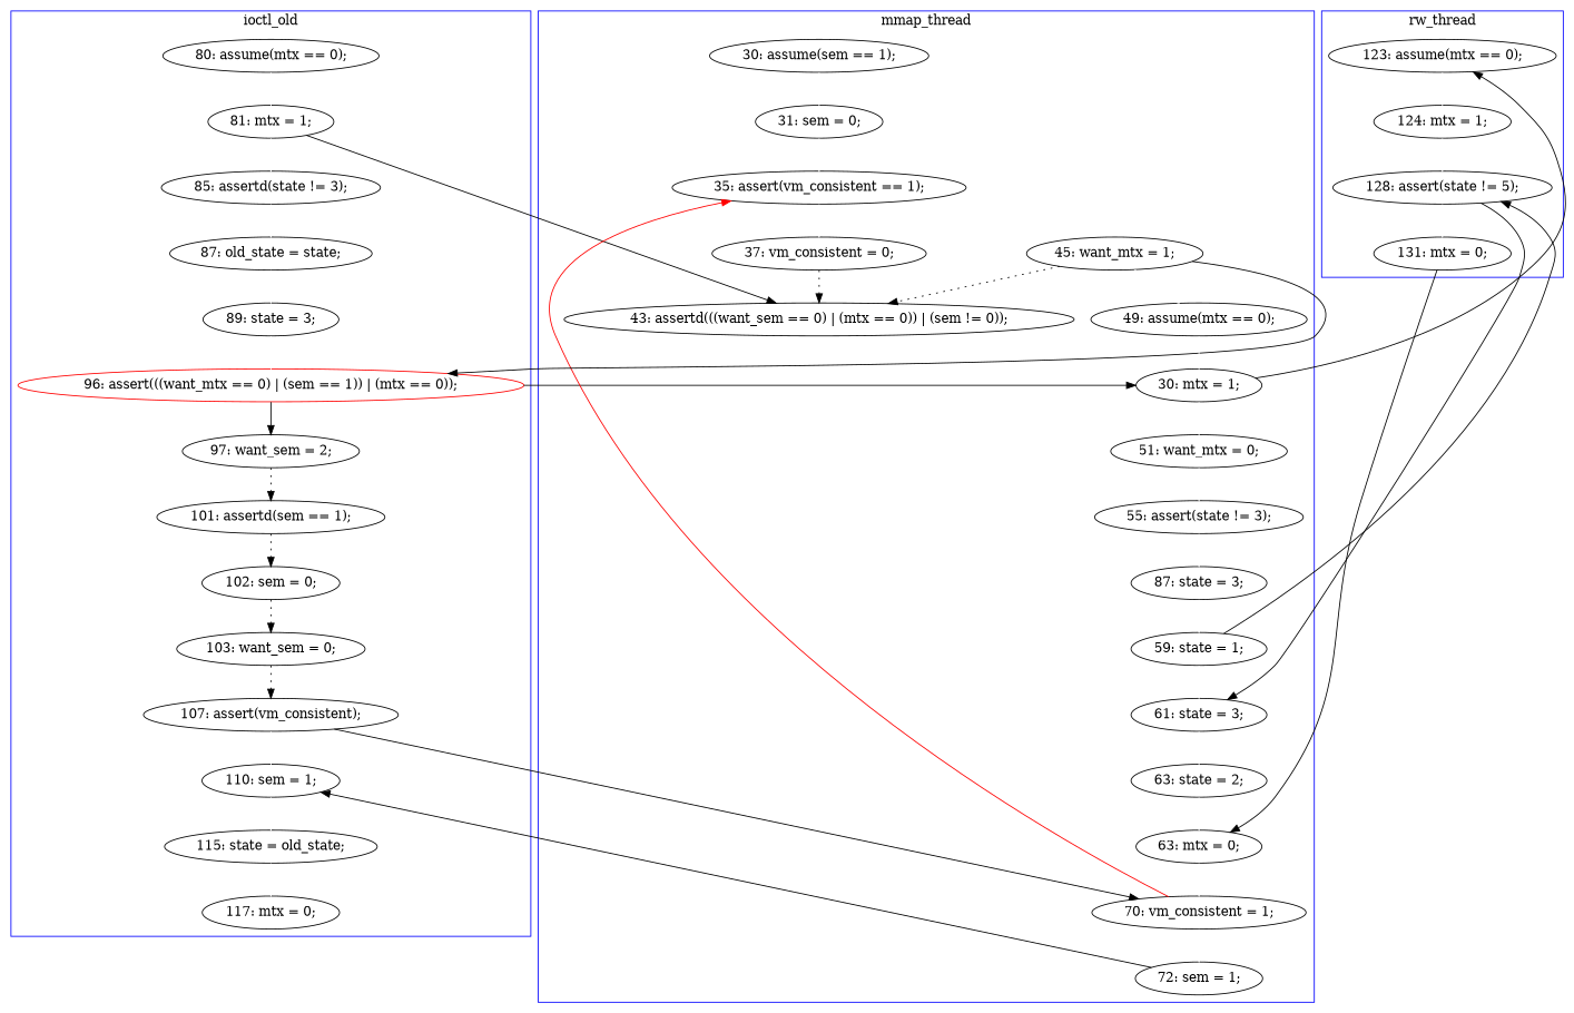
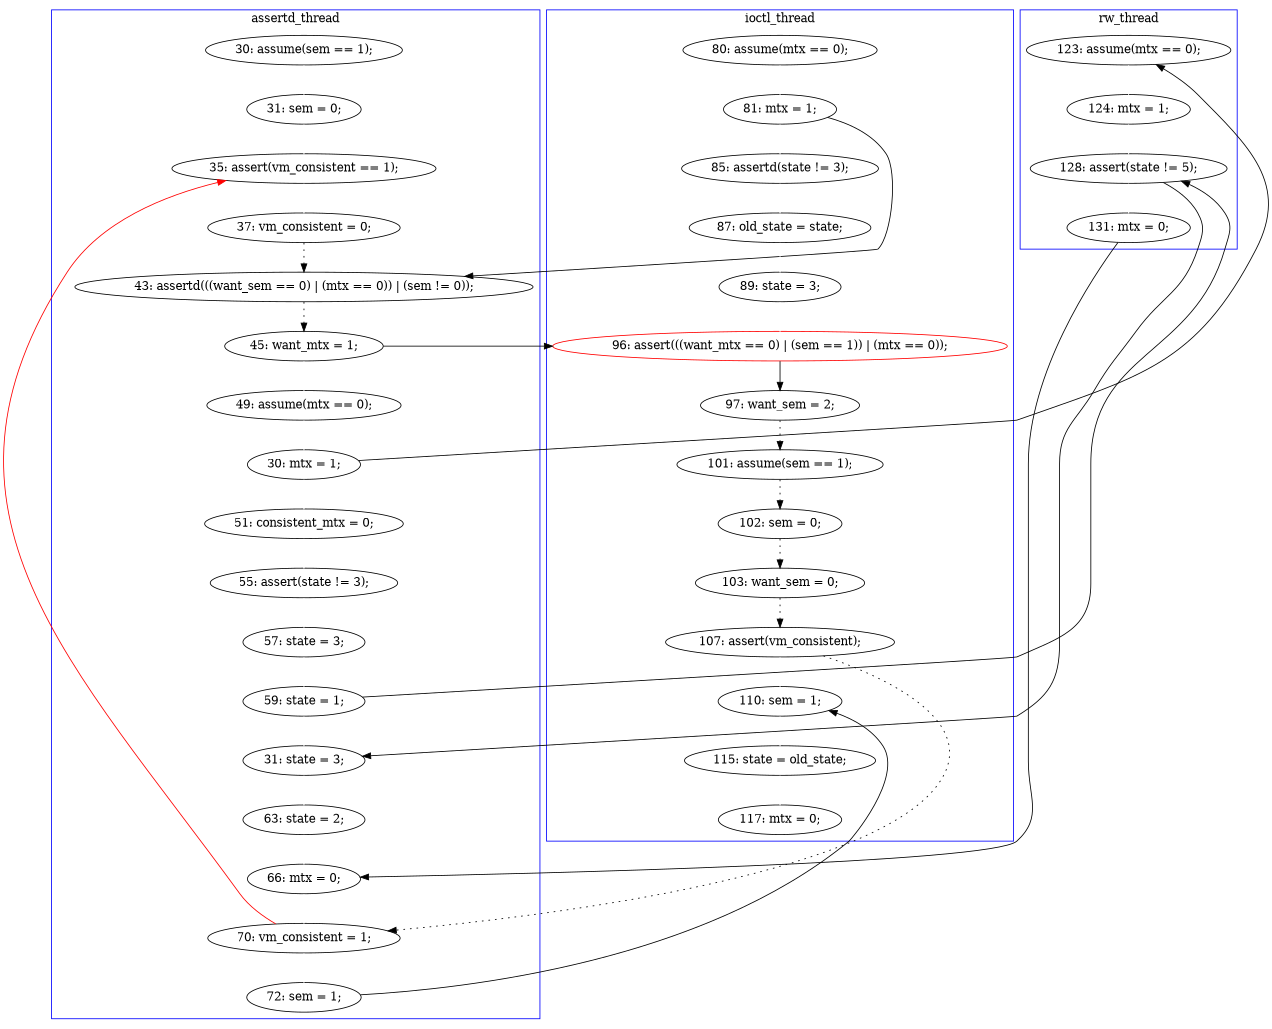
  digraph {
    edge [color=white style=solid]
    n1 [label="110: sem = 1;"]
    n2 [label="115: state = old_state;"]
    n3 [label="117: mtx = 0;"]
    n4 [color=red label="96: assert(((want_mtx == 0) | (sem == 1)) | (mtx == 0));"]
    n5 [label="89: state = 3;"]
    n6 [label="107: assert(vm_consistent);"]
    n7 [label="81: mtx = 1;"]
    n8 [label="80: assume(mtx == 0);"]
    n9 [label="85: assertd(state != 3);"]
    n10 [label="87: old_state = state;"]
-   n11 [label="101: assertd(sem == 1);"]
+   n11 [label="101: assume(sem == 1);"]
    n12 [label="102: sem = 0;"]
    n13 [label="97: want_sem = 2;"]
    n14 [label="103: want_sem = 0;"]
    n15 [label="131: mtx = 0;"]
    n16 [label="128: assert(state != 5);"]
    n17 [label="124: mtx = 1;"]
    n18 [label="123: assume(mtx == 0);"]
    n19 [label="70: vm_consistent = 1;"]
    n20 [label="37: vm_consistent = 0;"]
    n21 [label="63: state = 2;"]
-   n22 [label="63: mtx = 0;"]
+   n22 [label="66: mtx = 0;"]
    n23 [label="72: sem = 1;"]
    n24 [label="31: sem = 0;"]
    n25 [label="35: assert(vm_consistent == 1);"]
    n26 [label="43: assertd(((want_sem == 0) | (mtx == 0)) | (sem != 0));"]
    n27 [label="45: want_mtx = 1;"]
    n28 [label="30: mtx = 1;"]
    n29 [label="49: assume(mtx == 0);"]
-   n30 [label="61: state = 3;"]
-   n31 [label="51: want_mtx = 0;"]
+   n30 [label="31: state = 3;"]
+   n31 [label="51: consistent_mtx = 0;"]
    n32 [label="55: assert(state != 3);"]
    n33 [label="59: state = 1;"]
-   n34 [label="87: state = 3;"]
+   n34 [label="57: state = 3;"]
    n35 [label="30: assume(sem == 1);"]
    subgraph cluster_1 {
      color=blue
-     label=ioctl_old
+     label=ioctl_thread
      n1
      n2
      n3
      n4
      n5
      n6
      n7
      n8
      n9
      n10
      n11
      n12
      n13
      n14
    }
    subgraph cluster_2 {
      color=blue
      label=rw_thread
      n15
      n16
      n17
      n18
    }
    subgraph cluster_3 {
      color=blue
-     label=mmap_thread
+     label=assertd_thread
      n19
      n20
      n21
      n22
      n23
      n24
      n25
      n26
      n27
      n28
      n29
      n30
      n31
      n32
      n33
      n34
      n35
    }
    n1 -> n2
    n2 -> n3
    n4 -> n13 [color=black]
-   n4 -> n28 [color=black constraint=false]
    n5 -> n4
    n6 -> n1
-   n6 -> n19 [color=black constraint=false]
+   n6 -> n19 [color=black constraint=false style=dotted]
    n7 -> n9
    n7 -> n26 [color=black constraint=false]
    n8 -> n7
    n9 -> n10
    n10 -> n5
    n11 -> n12 [color=black style=dotted]
    n12 -> n14 [color=black style=dotted]
    n13 -> n11 [color=black style=dotted]
    n14 -> n6 [color=black style=dotted]
    n15 -> n22 [color=black constraint=false]
    n16 -> n15
    n16 -> n30 [color=black constraint=false]
    n17 -> n16
    n18 -> n17
    n19 -> n23
    n19 -> n25 [color=red constraint=false]
    n20 -> n26 [color=black style=dotted]
    n21 -> n22
    n22 -> n19
    n23 -> n1 [color=black constraint=false]
    n24 -> n25
    n25 -> n20
-   n27 -> n26 [color=black style=dotted]
+   n26 -> n27 [color=black style=dotted]
    n27 -> n4 [color=black constraint=false]
    n27 -> n29
    n28 -> n18 [color=black constraint=false]
    n28 -> n31
    n29 -> n28
    n30 -> n21
    n31 -> n32
    n32 -> n34
    n33 -> n16 [color=black constraint=false]
    n33 -> n30
    n34 -> n33
    n35 -> n24
  }
